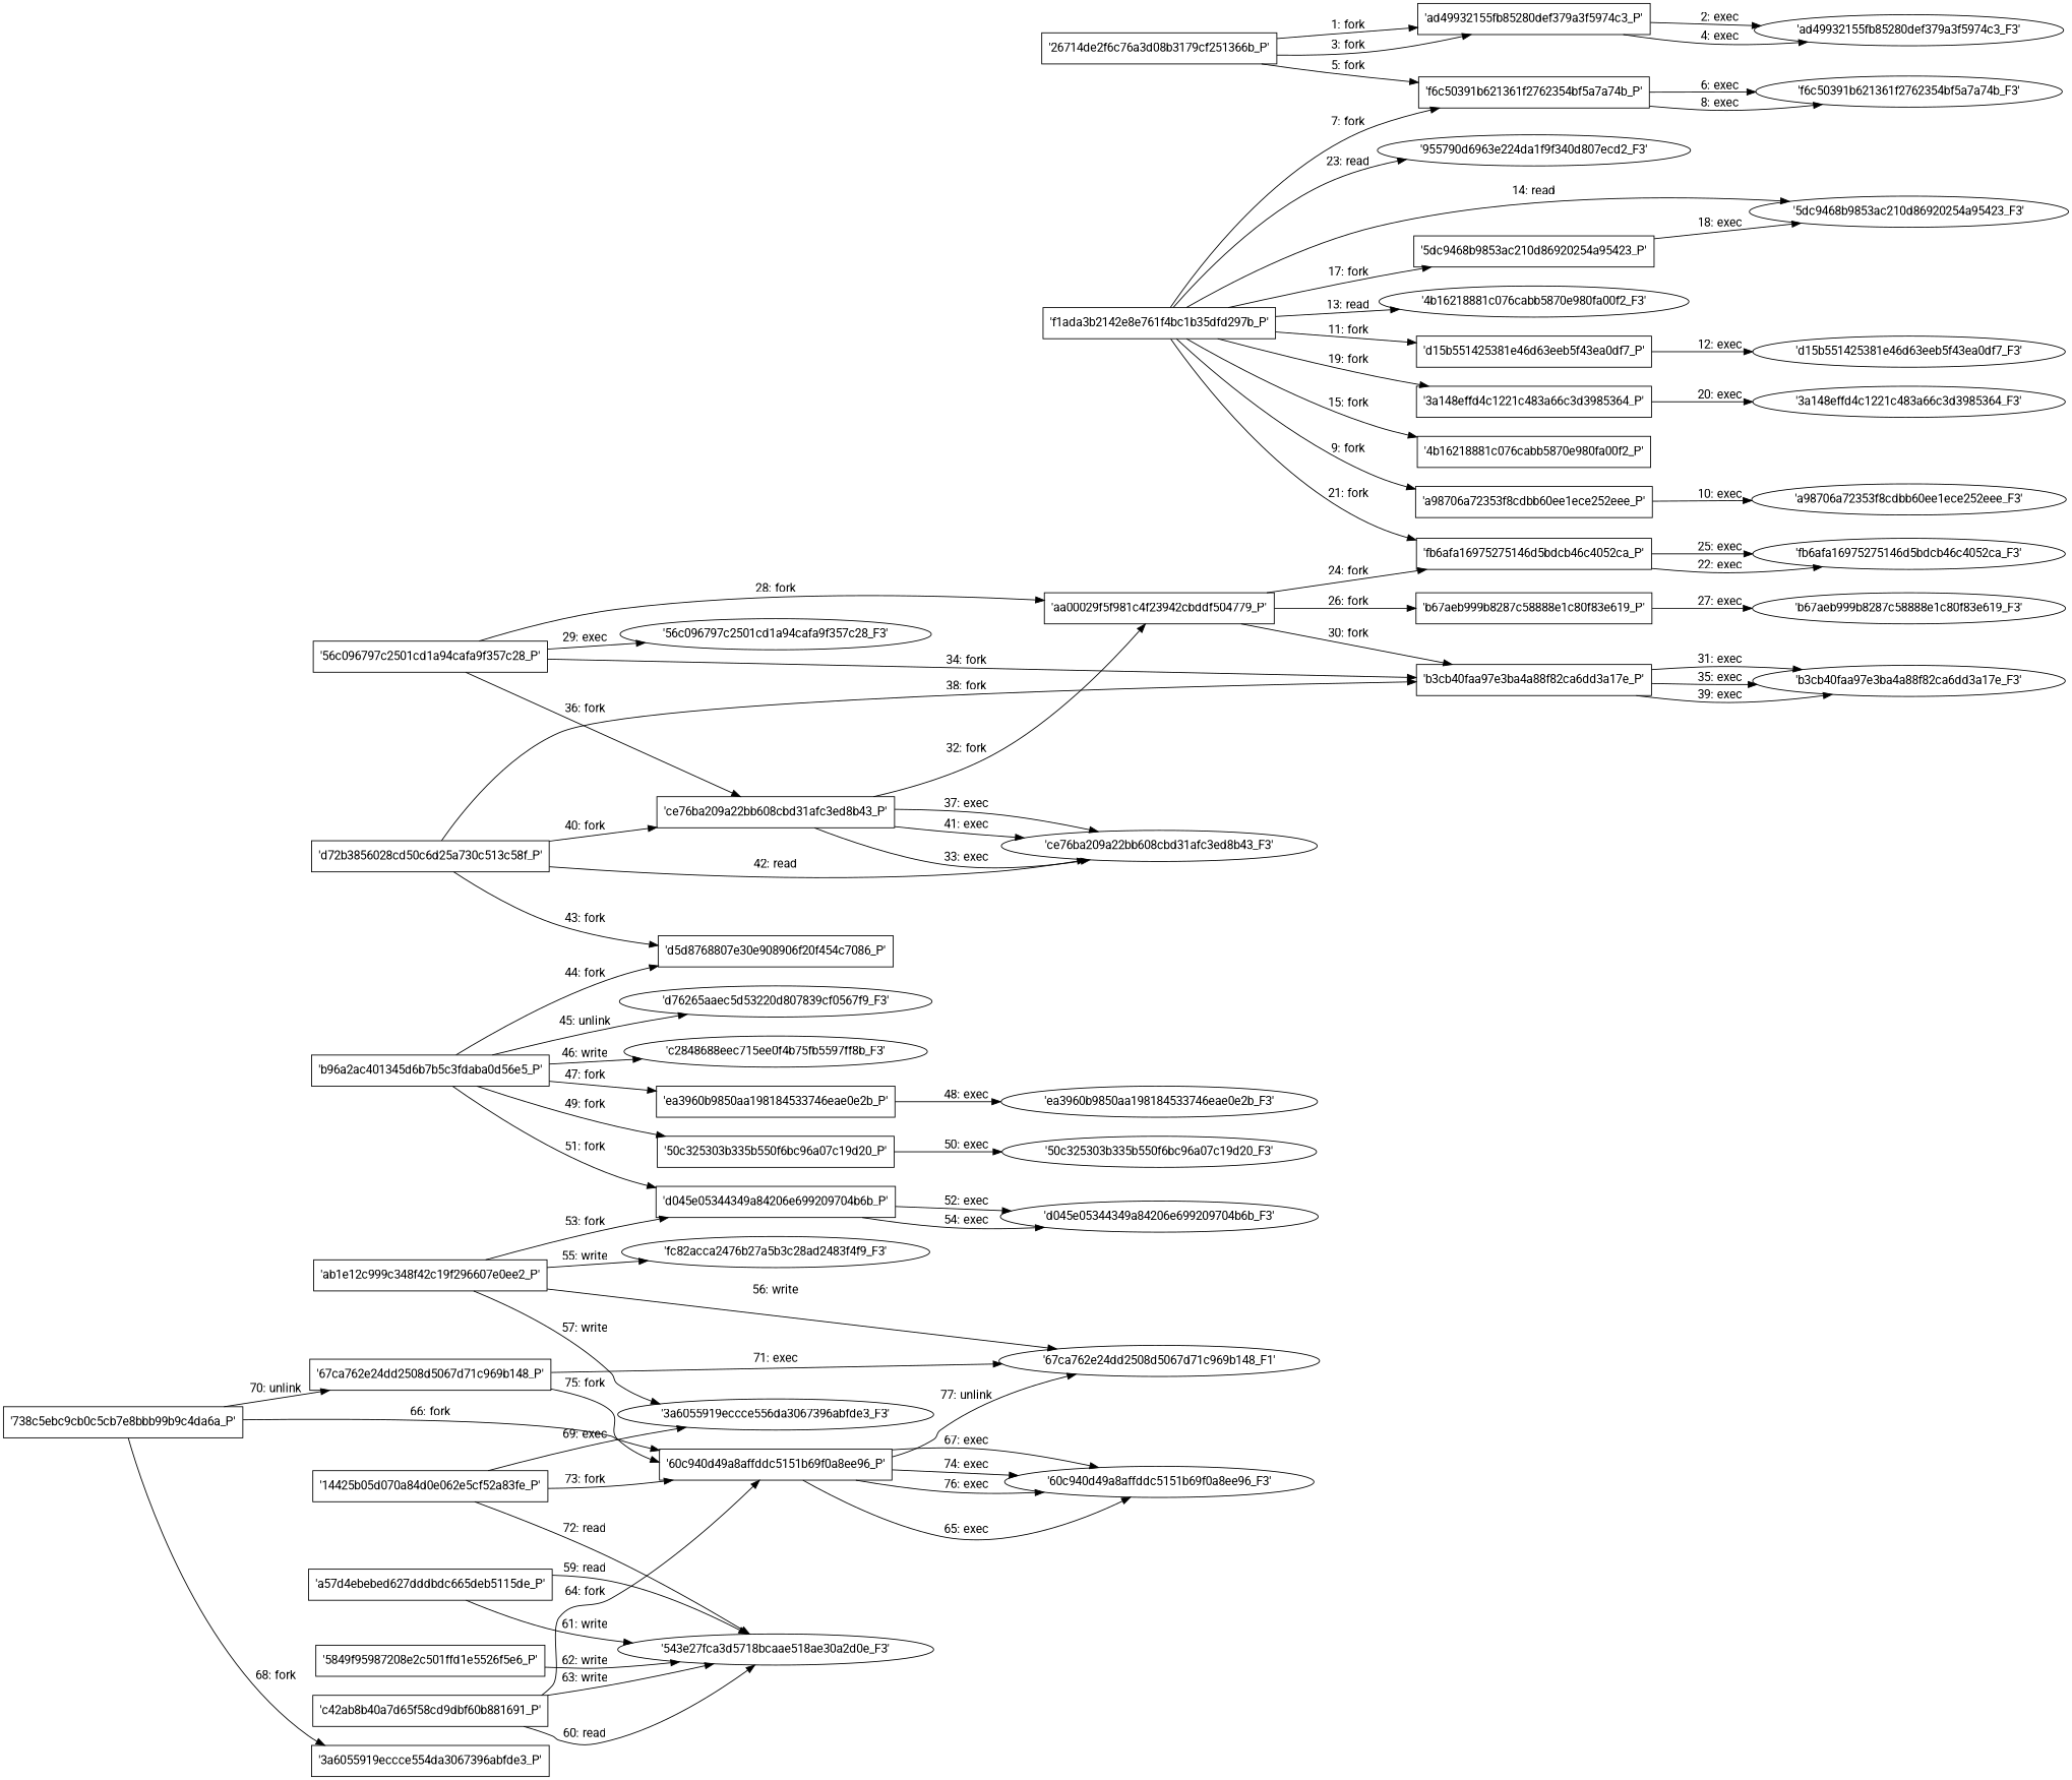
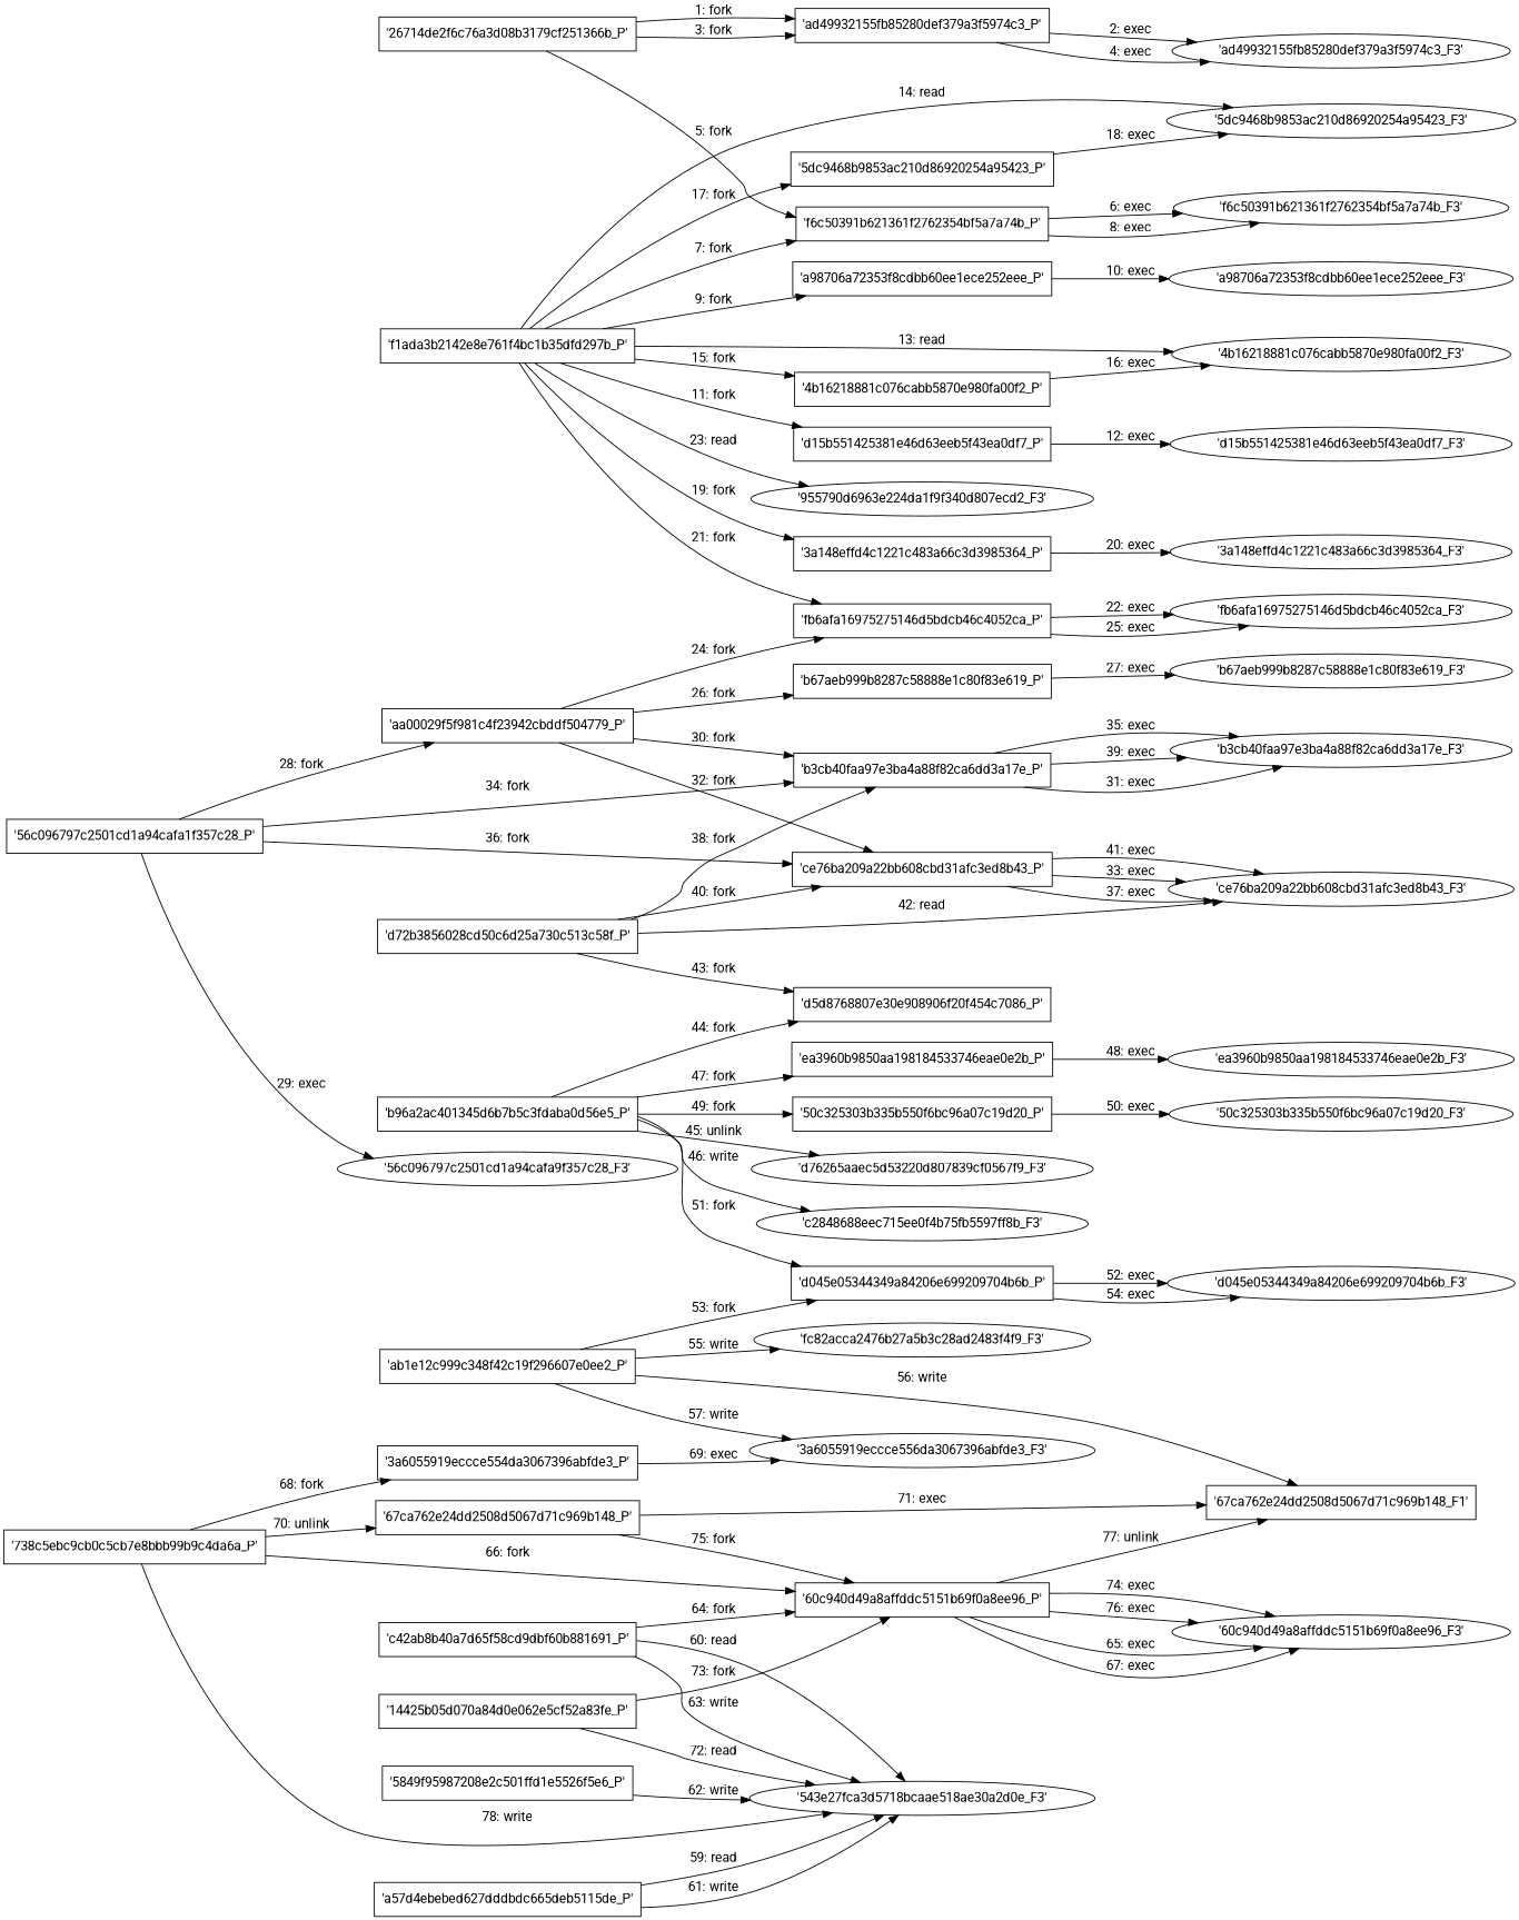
  digraph {
    engine=neato
    fixedsize=false
    fontname=Roboto
    fontsize=10
    nodesep=0.3
    rankdir=LR
    ranksep=0
    splines=true
    node [fontname=Roboto node_type=Process shape=box]
    edge [fontname=Roboto]
    "'26714de2f6c76a3d08b3179cf251366b_P'"
    "'ad49932155fb85280def379a3f5974c3_P'"
    "'f6c50391b621361f2762354bf5a7a74b_P'"
    "'ad49932155fb85280def379a3f5974c3_F3'" [node_type=File shape=ellipse]
    "'f6c50391b621361f2762354bf5a7a74b_F3'" [node_type=File shape=ellipse]
    "'f1ada3b2142e8e761f4bc1b35dfd297b_P'"
    "'a98706a72353f8cdbb60ee1ece252eee_P'"
    "'d15b551425381e46d63eeb5f43ea0df7_P'"
    "'4b16218881c076cabb5870e980fa00f2_F3'" [node_type=File shape=ellipse]
    "'5dc9468b9853ac210d86920254a95423_F3'" [node_type=File shape=ellipse]
    "'4b16218881c076cabb5870e980fa00f2_P'"
    "'5dc9468b9853ac210d86920254a95423_P'"
    "'3a148effd4c1221c483a66c3d3985364_P'"
    "'fb6afa16975275146d5bdcb46c4052ca_P'"
    "'955790d6963e224da1f9f340d807ecd2_F3'" [node_type=file shape=ellipse]
    "'a98706a72353f8cdbb60ee1ece252eee_F3'" [node_type=File shape=ellipse]
    "'d15b551425381e46d63eeb5f43ea0df7_F3'" [node_type=File shape=ellipse]
    "'3a148effd4c1221c483a66c3d3985364_F3'" [node_type=File shape=ellipse]
    "'fb6afa16975275146d5bdcb46c4052ca_F3'" [node_type=File shape=ellipse]
    "'aa00029f5f981c4f23942cbddf504779_P'"
    "'b67aeb999b8287c58888e1c80f83e619_P'"
    "'b3cb40faa97e3ba4a88f82ca6dd3a17e_P'"
    "'ce76ba209a22bb608cbd31afc3ed8b43_P'"
    "'b67aeb999b8287c58888e1c80f83e619_F3'" [node_type=File shape=ellipse]
-   "'56c096797c2501cd1a94cafa9f357c28_P'"
+   "'56c096797c2501cd1a94cafa9f357c28_P'" [label="'56c096797c2501cd1a94cafa1f357c28_P'"]
    "'56c096797c2501cd1a94cafa9f357c28_F3'" [node_type=File shape=ellipse]
    "'b3cb40faa97e3ba4a88f82ca6dd3a17e_F3'" [node_type=File shape=ellipse]
    "'ce76ba209a22bb608cbd31afc3ed8b43_F3'" [node_type=file shape=ellipse]
    "'d72b3856028cd50c6d25a730c513c58f_P'"
    "'d5d8768807e30e908906f20f454c7086_P'"
    "'b96a2ac401345d6b7b5c3fdaba0d56e5_P'"
    "'d76265aaec5d53220d807839cf0567f9_F3'" [node_type=file shape=ellipse]
    "'c2848688eec715ee0f4b75fb5597ff8b_F3'" [node_type=file shape=ellipse]
    "'ea3960b9850aa198184533746eae0e2b_P'"
    "'50c325303b335b550f6bc96a07c19d20_P'"
    "'d045e05344349a84206e699209704b6b_P'"
    "'ea3960b9850aa198184533746eae0e2b_F3'" [node_type=File shape=ellipse]
    "'50c325303b335b550f6bc96a07c19d20_F3'" [node_type=File shape=ellipse]
    "'d045e05344349a84206e699209704b6b_F3'" [node_type=File shape=ellipse]
    "'ab1e12c999c348f42c19f296607e0ee2_P'"
    "'fc82acca2476b27a5b3c28ad2483f4f9_F3'" [node_type=file shape=ellipse]
-   "'67ca762e24dd2508d5067d71c969b148_F1'" [node_type=file shape=ellipse]
+   "'67ca762e24dd2508d5067d71c969b148_F1'" [node_type=file]
    n43 [label="'3a6055919eccce556da3067396abfde3_F3'" node_type=File shape=ellipse]
    "'543e27fca3d5718bcaae518ae30a2d0e_F3'" [node_type=file shape=ellipse]
    "'a57d4ebebed627dddbdc665deb5115de_P'"
    "'c42ab8b40a7d65f58cd9dbf60b881691_P'"
    "'60c940d49a8affddc5151b69f0a8ee96_P'"
    "'60c940d49a8affddc5151b69f0a8ee96_F3'" [node_type=File shape=ellipse]
    "'5849f95987208e2c501ffd1e5526f5e6_P'"
    "'738c5ebc9cb0c5cb7e8bbb99b9c4da6a_P'"
    "'3a6055919eccce554da3067396abfde3_P'"
    "'67ca762e24dd2508d5067d71c969b148_P'"
    "'14425b05d070a84d0e062e5cf52a83fe_P'"
    "'26714de2f6c76a3d08b3179cf251366b_P'" -> "'ad49932155fb85280def379a3f5974c3_P'" [label="1: fork"]
    "'26714de2f6c76a3d08b3179cf251366b_P'" -> "'ad49932155fb85280def379a3f5974c3_P'" [label="3: fork"]
    "'26714de2f6c76a3d08b3179cf251366b_P'" -> "'f6c50391b621361f2762354bf5a7a74b_P'" [label="5: fork"]
    "'ad49932155fb85280def379a3f5974c3_P'" -> "'ad49932155fb85280def379a3f5974c3_F3'" [label="2: exec"]
    "'ad49932155fb85280def379a3f5974c3_P'" -> "'ad49932155fb85280def379a3f5974c3_F3'" [label="4: exec"]
    "'f6c50391b621361f2762354bf5a7a74b_P'" -> "'f6c50391b621361f2762354bf5a7a74b_F3'" [label="6: exec"]
    "'f6c50391b621361f2762354bf5a7a74b_P'" -> "'f6c50391b621361f2762354bf5a7a74b_F3'" [label="8: exec"]
    "'f1ada3b2142e8e761f4bc1b35dfd297b_P'" -> "'f6c50391b621361f2762354bf5a7a74b_P'" [label="7: fork"]
    "'f1ada3b2142e8e761f4bc1b35dfd297b_P'" -> "'a98706a72353f8cdbb60ee1ece252eee_P'" [label="9: fork"]
    "'f1ada3b2142e8e761f4bc1b35dfd297b_P'" -> "'d15b551425381e46d63eeb5f43ea0df7_P'" [label="11: fork"]
    "'f1ada3b2142e8e761f4bc1b35dfd297b_P'" -> "'4b16218881c076cabb5870e980fa00f2_F3'" [label="13: read"]
    "'f1ada3b2142e8e761f4bc1b35dfd297b_P'" -> "'5dc9468b9853ac210d86920254a95423_F3'" [label="14: read"]
    "'f1ada3b2142e8e761f4bc1b35dfd297b_P'" -> "'4b16218881c076cabb5870e980fa00f2_P'" [label="15: fork"]
    "'f1ada3b2142e8e761f4bc1b35dfd297b_P'" -> "'5dc9468b9853ac210d86920254a95423_P'" [label="17: fork"]
    "'f1ada3b2142e8e761f4bc1b35dfd297b_P'" -> "'3a148effd4c1221c483a66c3d3985364_P'" [label="19: fork"]
    "'f1ada3b2142e8e761f4bc1b35dfd297b_P'" -> "'fb6afa16975275146d5bdcb46c4052ca_P'" [label="21: fork"]
    "'f1ada3b2142e8e761f4bc1b35dfd297b_P'" -> "'955790d6963e224da1f9f340d807ecd2_F3'" [label="23: read"]
    "'a98706a72353f8cdbb60ee1ece252eee_P'" -> "'a98706a72353f8cdbb60ee1ece252eee_F3'" [label="10: exec"]
    "'d15b551425381e46d63eeb5f43ea0df7_P'" -> "'d15b551425381e46d63eeb5f43ea0df7_F3'" [label="12: exec"]
+   "'4b16218881c076cabb5870e980fa00f2_P'" -> "'4b16218881c076cabb5870e980fa00f2_F3'" [label="16: exec"]
    "'5dc9468b9853ac210d86920254a95423_P'" -> "'5dc9468b9853ac210d86920254a95423_F3'" [label="18: exec"]
    "'3a148effd4c1221c483a66c3d3985364_P'" -> "'3a148effd4c1221c483a66c3d3985364_F3'" [label="20: exec"]
    "'fb6afa16975275146d5bdcb46c4052ca_P'" -> "'fb6afa16975275146d5bdcb46c4052ca_F3'" [label="22: exec"]
    "'fb6afa16975275146d5bdcb46c4052ca_P'" -> "'fb6afa16975275146d5bdcb46c4052ca_F3'" [label="25: exec"]
    "'aa00029f5f981c4f23942cbddf504779_P'" -> "'fb6afa16975275146d5bdcb46c4052ca_P'" [label="24: fork"]
    "'aa00029f5f981c4f23942cbddf504779_P'" -> "'b67aeb999b8287c58888e1c80f83e619_P'" [label="26: fork"]
    "'aa00029f5f981c4f23942cbddf504779_P'" -> "'b3cb40faa97e3ba4a88f82ca6dd3a17e_P'" [label="30: fork"]
-   "'ce76ba209a22bb608cbd31afc3ed8b43_P'" -> "'aa00029f5f981c4f23942cbddf504779_P'" [label="32: fork"]
+   "'aa00029f5f981c4f23942cbddf504779_P'" -> "'ce76ba209a22bb608cbd31afc3ed8b43_P'" [label="32: fork"]
    "'b67aeb999b8287c58888e1c80f83e619_P'" -> "'b67aeb999b8287c58888e1c80f83e619_F3'" [label="27: exec"]
    "'b3cb40faa97e3ba4a88f82ca6dd3a17e_P'" -> "'b3cb40faa97e3ba4a88f82ca6dd3a17e_F3'" [label="31: exec"]
    "'b3cb40faa97e3ba4a88f82ca6dd3a17e_P'" -> "'b3cb40faa97e3ba4a88f82ca6dd3a17e_F3'" [label="35: exec"]
    "'b3cb40faa97e3ba4a88f82ca6dd3a17e_P'" -> "'b3cb40faa97e3ba4a88f82ca6dd3a17e_F3'" [label="39: exec"]
    "'ce76ba209a22bb608cbd31afc3ed8b43_P'" -> "'ce76ba209a22bb608cbd31afc3ed8b43_F3'" [label="33: exec"]
    "'ce76ba209a22bb608cbd31afc3ed8b43_P'" -> "'ce76ba209a22bb608cbd31afc3ed8b43_F3'" [label="37: exec"]
    "'ce76ba209a22bb608cbd31afc3ed8b43_P'" -> "'ce76ba209a22bb608cbd31afc3ed8b43_F3'" [label="41: exec"]
    "'56c096797c2501cd1a94cafa9f357c28_P'" -> "'aa00029f5f981c4f23942cbddf504779_P'" [label="28: fork"]
    "'56c096797c2501cd1a94cafa9f357c28_P'" -> "'b3cb40faa97e3ba4a88f82ca6dd3a17e_P'" [label="34: fork"]
    "'56c096797c2501cd1a94cafa9f357c28_P'" -> "'ce76ba209a22bb608cbd31afc3ed8b43_P'" [label="36: fork"]
    "'56c096797c2501cd1a94cafa9f357c28_P'" -> "'56c096797c2501cd1a94cafa9f357c28_F3'" [label="29: exec"]
    "'d72b3856028cd50c6d25a730c513c58f_P'" -> "'b3cb40faa97e3ba4a88f82ca6dd3a17e_P'" [label="38: fork"]
    "'d72b3856028cd50c6d25a730c513c58f_P'" -> "'ce76ba209a22bb608cbd31afc3ed8b43_P'" [label="40: fork"]
    "'d72b3856028cd50c6d25a730c513c58f_P'" -> "'ce76ba209a22bb608cbd31afc3ed8b43_F3'" [label="42: read"]
    "'d72b3856028cd50c6d25a730c513c58f_P'" -> "'d5d8768807e30e908906f20f454c7086_P'" [label="43: fork"]
    "'b96a2ac401345d6b7b5c3fdaba0d56e5_P'" -> "'d5d8768807e30e908906f20f454c7086_P'" [label="44: fork"]
    "'b96a2ac401345d6b7b5c3fdaba0d56e5_P'" -> "'d76265aaec5d53220d807839cf0567f9_F3'" [label="45: unlink"]
    "'b96a2ac401345d6b7b5c3fdaba0d56e5_P'" -> "'c2848688eec715ee0f4b75fb5597ff8b_F3'" [label="46: write"]
    "'b96a2ac401345d6b7b5c3fdaba0d56e5_P'" -> "'ea3960b9850aa198184533746eae0e2b_P'" [label="47: fork"]
    "'b96a2ac401345d6b7b5c3fdaba0d56e5_P'" -> "'50c325303b335b550f6bc96a07c19d20_P'" [label="49: fork"]
    "'b96a2ac401345d6b7b5c3fdaba0d56e5_P'" -> "'d045e05344349a84206e699209704b6b_P'" [label="51: fork"]
    "'ea3960b9850aa198184533746eae0e2b_P'" -> "'ea3960b9850aa198184533746eae0e2b_F3'" [label="48: exec"]
    "'50c325303b335b550f6bc96a07c19d20_P'" -> "'50c325303b335b550f6bc96a07c19d20_F3'" [label="50: exec"]
    "'d045e05344349a84206e699209704b6b_P'" -> "'d045e05344349a84206e699209704b6b_F3'" [label="52: exec"]
    "'d045e05344349a84206e699209704b6b_P'" -> "'d045e05344349a84206e699209704b6b_F3'" [label="54: exec"]
    "'ab1e12c999c348f42c19f296607e0ee2_P'" -> "'d045e05344349a84206e699209704b6b_P'" [label="53: fork"]
    "'ab1e12c999c348f42c19f296607e0ee2_P'" -> "'fc82acca2476b27a5b3c28ad2483f4f9_F3'" [label="55: write"]
    "'ab1e12c999c348f42c19f296607e0ee2_P'" -> "'67ca762e24dd2508d5067d71c969b148_F1'" [label="56: write"]
    "'ab1e12c999c348f42c19f296607e0ee2_P'" -> n43 [label="57: write"]
    "'a57d4ebebed627dddbdc665deb5115de_P'" -> "'543e27fca3d5718bcaae518ae30a2d0e_F3'" [label="59: read"]
    "'a57d4ebebed627dddbdc665deb5115de_P'" -> "'543e27fca3d5718bcaae518ae30a2d0e_F3'" [label="61: write"]
    "'c42ab8b40a7d65f58cd9dbf60b881691_P'" -> "'543e27fca3d5718bcaae518ae30a2d0e_F3'" [label="60: read"]
    "'c42ab8b40a7d65f58cd9dbf60b881691_P'" -> "'543e27fca3d5718bcaae518ae30a2d0e_F3'" [label="63: write"]
    "'c42ab8b40a7d65f58cd9dbf60b881691_P'" -> "'60c940d49a8affddc5151b69f0a8ee96_P'" [label="64: fork"]
    "'60c940d49a8affddc5151b69f0a8ee96_P'" -> "'67ca762e24dd2508d5067d71c969b148_F1'" [label="77: unlink"]
    "'60c940d49a8affddc5151b69f0a8ee96_P'" -> "'60c940d49a8affddc5151b69f0a8ee96_F3'" [label="65: exec"]
    "'60c940d49a8affddc5151b69f0a8ee96_P'" -> "'60c940d49a8affddc5151b69f0a8ee96_F3'" [label="67: exec"]
    "'60c940d49a8affddc5151b69f0a8ee96_P'" -> "'60c940d49a8affddc5151b69f0a8ee96_F3'" [label="74: exec"]
    "'60c940d49a8affddc5151b69f0a8ee96_P'" -> "'60c940d49a8affddc5151b69f0a8ee96_F3'" [label="76: exec"]
    "'5849f95987208e2c501ffd1e5526f5e6_P'" -> "'543e27fca3d5718bcaae518ae30a2d0e_F3'" [label="62: write"]
+   "'738c5ebc9cb0c5cb7e8bbb99b9c4da6a_P'" -> "'543e27fca3d5718bcaae518ae30a2d0e_F3'" [label="78: write"]
    "'738c5ebc9cb0c5cb7e8bbb99b9c4da6a_P'" -> "'60c940d49a8affddc5151b69f0a8ee96_P'" [label="66: fork"]
    "'738c5ebc9cb0c5cb7e8bbb99b9c4da6a_P'" -> "'3a6055919eccce554da3067396abfde3_P'" [label="68: fork"]
    "'738c5ebc9cb0c5cb7e8bbb99b9c4da6a_P'" -> "'67ca762e24dd2508d5067d71c969b148_P'" [label="70: unlink"]
-   "'14425b05d070a84d0e062e5cf52a83fe_P'" -> n43 [label="69: exec"]
+   "'3a6055919eccce554da3067396abfde3_P'" -> n43 [label="69: exec"]
    "'67ca762e24dd2508d5067d71c969b148_P'" -> "'67ca762e24dd2508d5067d71c969b148_F1'" [label="71: exec"]
    "'67ca762e24dd2508d5067d71c969b148_P'" -> "'60c940d49a8affddc5151b69f0a8ee96_P'" [label="75: fork"]
    "'14425b05d070a84d0e062e5cf52a83fe_P'" -> "'543e27fca3d5718bcaae518ae30a2d0e_F3'" [label="72: read"]
    "'14425b05d070a84d0e062e5cf52a83fe_P'" -> "'60c940d49a8affddc5151b69f0a8ee96_P'" [label="73: fork"]
  }
